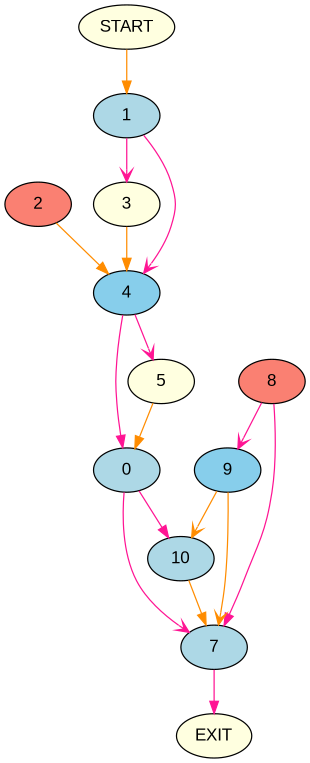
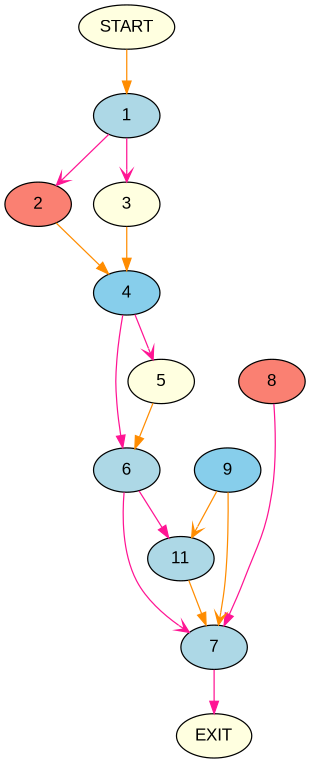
  digraph {
    fontname="Liberation Sans"
    node [fillcolor=lightyellow fontname="Liberation Sans" style=filled]
    edge [arrowhead=normal color=deeppink fontname="Liberation Sans"]
    n1 [label=START]
    1 [fillcolor=lightblue]
    2 [fillcolor=salmon]
    3
    n5 [label=EXIT]
    4 [fillcolor=skyblue]
    5
-   6 [fillcolor=lightblue label=0]
+   6 [fillcolor=lightblue]
    7 [fillcolor=lightblue]
-   10 [fillcolor=lightblue]
+   10 [fillcolor=lightblue label=11]
    8 [fillcolor=salmon]
    9 [fillcolor=skyblue]
    n1 -> 1 [color=darkorange]
-   1 -> 4 [arrowhead=vee]
+   1 -> 2 [arrowhead=vee]
    1 -> 3 [arrowhead=vee]
    2 -> 4 [color=darkorange]
    3 -> 4 [color=darkorange]
    4 -> 5 [arrowhead=vee]
    4 -> 6
    5 -> 6 [color=darkorange]
    6 -> 7 [arrowhead=vee]
    6 -> 10
    7 -> n5
    10 -> 7 [color=darkorange]
    8 -> 7
-   8 -> 9 [arrowhead=vee]
    9 -> 7 [arrowhead=vee color=darkorange]
    9 -> 10 [arrowhead=vee color=darkorange]
  }
